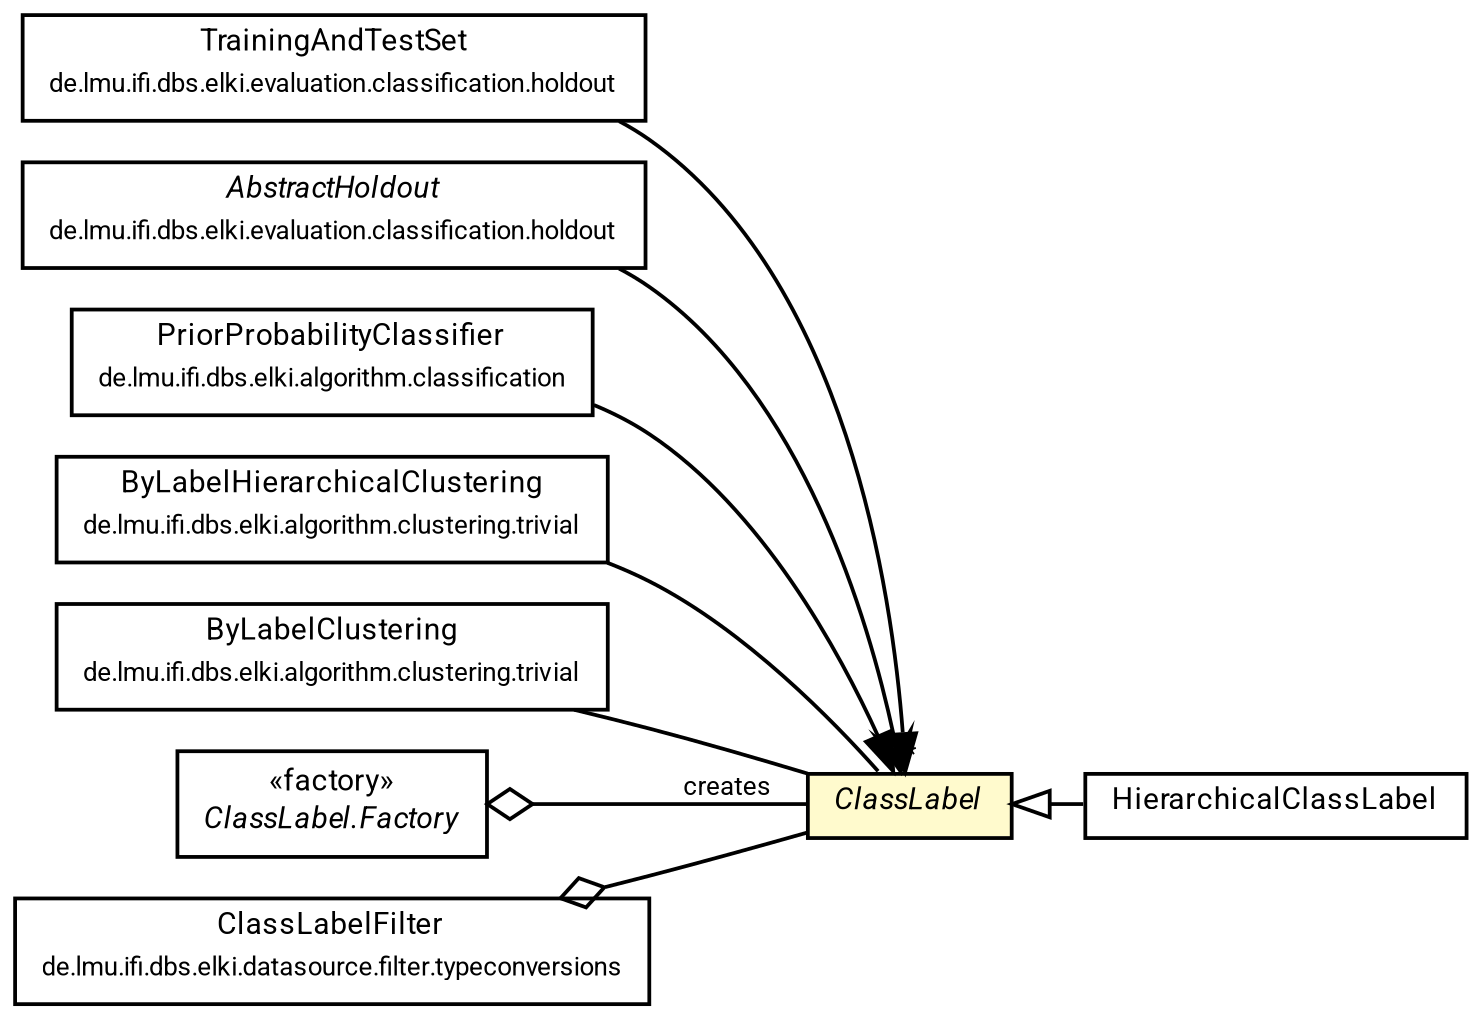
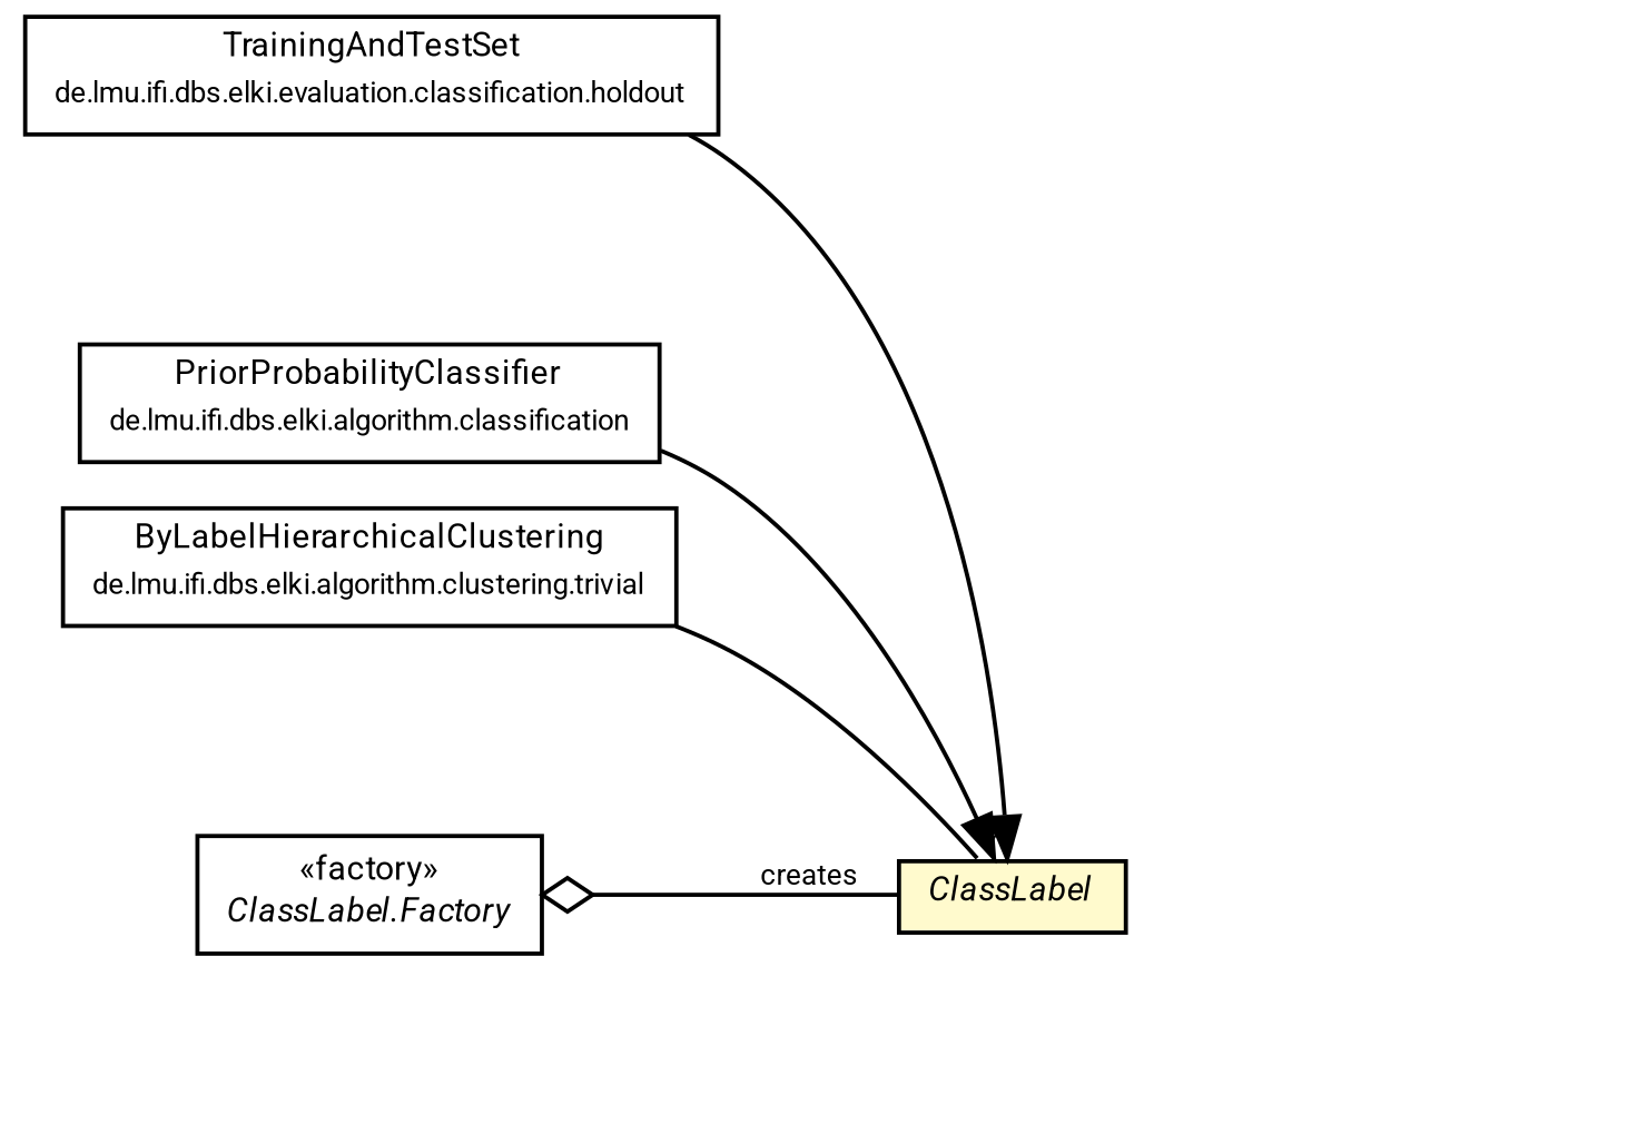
  digraph {
    nodesep=0.15
    rankdir=LR
    ranksep=0.25
    node [fontcolor=black fontname=Roboto fontsize=8 margin=0 shape=plaintext]
    edge [arrowhead=none color=black fontname=Roboto fontsize=7 labelfontname=Roboto labelfontsize=7 weight=1]
    n1 [height=0 label=<<table title="de.lmu.ifi.dbs.elki.evaluation.classification.holdout.TrainingAndTestSet" border="0" cellborder="1" cellspacing="0" cellpadding="2" href="../evaluation/classification/holdout/TrainingAndTestSet.html" target="_parent"> 		<tr><td><table border="0" cellspacing="0" cellpadding="1"> 		<tr><td align="center" balign="center"> <font face="Roboto">TrainingAndTestSet</font> </td></tr> 		<tr><td align="center" balign="center"> <font face="Roboto" point-size="7.0">de.lmu.ifi.dbs.elki.evaluation.classification.holdout</font> </td></tr> 		</table></td></tr> 		</table>> width=0]
    n2 [height=0 label=<<table title="de.lmu.ifi.dbs.elki.data.ClassLabel" border="0" cellborder="1" cellspacing="0" cellpadding="2" bgcolor="lemonChiffon" href="ClassLabel.html" target="_parent"> 		<tr><td><table border="0" cellspacing="0" cellpadding="1"> 		<tr><td align="center" balign="center"> <font face="Roboto"><i>ClassLabel</i></font> </td></tr> 		</table></td></tr> 		</table>> width=0]
-   n3 [height=0 label=<<table title="de.lmu.ifi.dbs.elki.data.HierarchicalClassLabel" border="0" cellborder="1" cellspacing="0" cellpadding="2" href="HierarchicalClassLabel.html" target="_parent"> 		<tr><td><table border="0" cellspacing="0" cellpadding="1"> 		<tr><td align="center" balign="center"> <font face="Roboto">HierarchicalClassLabel</font> </td></tr> 		</table></td></tr> 		</table>> width=0]
-   n4 [height=0 label=<<table title="de.lmu.ifi.dbs.elki.evaluation.classification.holdout.AbstractHoldout" border="0" cellborder="1" cellspacing="0" cellpadding="2" href="../evaluation/classification/holdout/AbstractHoldout.html" target="_parent"> 		<tr><td><table border="0" cellspacing="0" cellpadding="1"> 		<tr><td align="center" balign="center"> <font face="Roboto"><i>AbstractHoldout</i></font> </td></tr> 		<tr><td align="center" balign="center"> <font face="Roboto" point-size="7.0">de.lmu.ifi.dbs.elki.evaluation.classification.holdout</font> </td></tr> 		</table></td></tr> 		</table>> width=0]
    n5 [height=0 label=<<table title="de.lmu.ifi.dbs.elki.algorithm.classification.PriorProbabilityClassifier" border="0" cellborder="1" cellspacing="0" cellpadding="2" href="../algorithm/classification/PriorProbabilityClassifier.html" target="_parent"> 		<tr><td><table border="0" cellspacing="0" cellpadding="1"> 		<tr><td align="center" balign="center"> <font face="Roboto">PriorProbabilityClassifier</font> </td></tr> 		<tr><td align="center" balign="center"> <font face="Roboto" point-size="7.0">de.lmu.ifi.dbs.elki.algorithm.classification</font> </td></tr> 		</table></td></tr> 		</table>> width=0]
    n6 [height=0 label=<<table title="de.lmu.ifi.dbs.elki.algorithm.clustering.trivial.ByLabelHierarchicalClustering" border="0" cellborder="1" cellspacing="0" cellpadding="2" href="../algorithm/clustering/trivial/ByLabelHierarchicalClustering.html" target="_parent"> 		<tr><td><table border="0" cellspacing="0" cellpadding="1"> 		<tr><td align="center" balign="center"> <font face="Roboto">ByLabelHierarchicalClustering</font> </td></tr> 		<tr><td align="center" balign="center"> <font face="Roboto" point-size="7.0">de.lmu.ifi.dbs.elki.algorithm.clustering.trivial</font> </td></tr> 		</table></td></tr> 		</table>> width=0]
-   n7 [height=0 label=<<table title="de.lmu.ifi.dbs.elki.algorithm.clustering.trivial.ByLabelClustering" border="0" cellborder="1" cellspacing="0" cellpadding="2" href="../algorithm/clustering/trivial/ByLabelClustering.html" target="_parent"> 		<tr><td><table border="0" cellspacing="0" cellpadding="1"> 		<tr><td align="center" balign="center"> <font face="Roboto">ByLabelClustering</font> </td></tr> 		<tr><td align="center" balign="center"> <font face="Roboto" point-size="7.0">de.lmu.ifi.dbs.elki.algorithm.clustering.trivial</font> </td></tr> 		</table></td></tr> 		</table>> width=0]
    n8 [height=0 label=<<table title="de.lmu.ifi.dbs.elki.data.ClassLabel.Factory" border="0" cellborder="1" cellspacing="0" cellpadding="2" href="ClassLabel.Factory.html" target="_parent"> 		<tr><td><table border="0" cellspacing="0" cellpadding="1"> 		<tr><td align="center" balign="center"> &#171;factory&#187; </td></tr> 		<tr><td align="center" balign="center"> <font face="Roboto"><i>ClassLabel.Factory</i></font> </td></tr> 		</table></td></tr> 		</table>> width=0]
-   n9 [height=0 label=<<table title="de.lmu.ifi.dbs.elki.datasource.filter.typeconversions.ClassLabelFilter" border="0" cellborder="1" cellspacing="0" cellpadding="2" href="../datasource/filter/typeconversions/ClassLabelFilter.html" target="_parent"> 		<tr><td><table border="0" cellspacing="0" cellpadding="1"> 		<tr><td align="center" balign="center"> <font face="Roboto">ClassLabelFilter</font> </td></tr> 		<tr><td align="center" balign="center"> <font face="Roboto" point-size="7.0">de.lmu.ifi.dbs.elki.datasource.filter.typeconversions</font> </td></tr> 		</table></td></tr> 		</table>> width=0]
    n1 -> n2 [arrowhead=normal headlabel="*"]
-   n2 -> n3 [arrowtail=empty dir=back weight=10 arrowhead=""]
-   n4 -> n2 [arrowhead=open headlabel="*"]
    n5 -> n2 [arrowhead=normal]
    n6 -> n2 [weight=2]
-   n7 -> n2 [weight=2]
    n8 -> n2 [arrowtail=ediamond dir=back label=creates weight=4]
-   n9 -> n2 [arrowtail=ediamond dir=back weight=4]
  }
